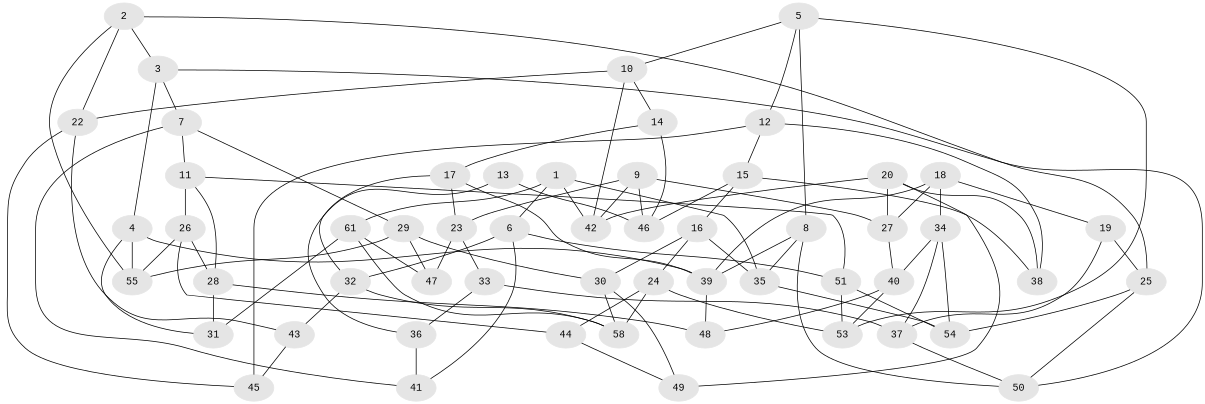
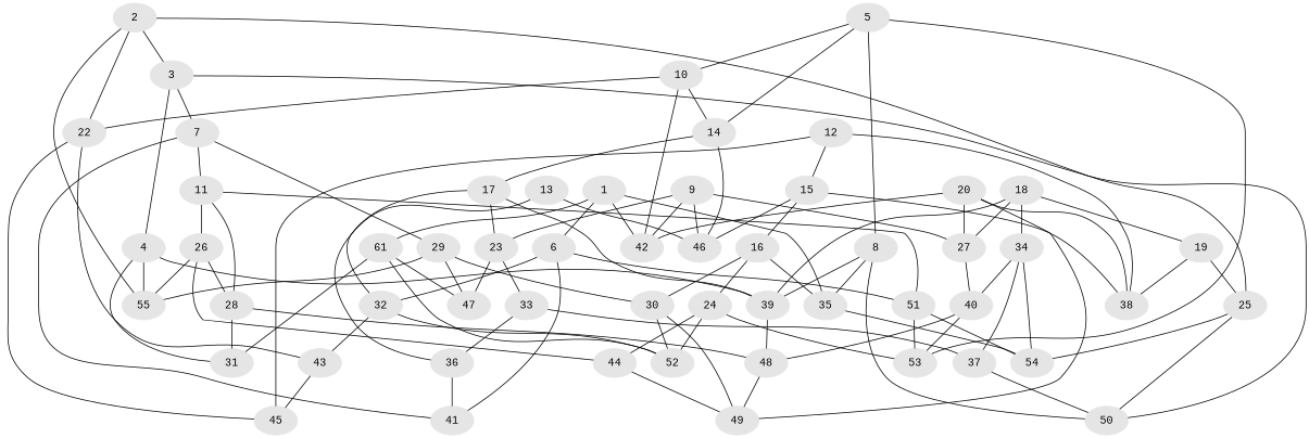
  graph {
    fontname="Liberation Mono"
    node [color=gray90 fontname="Liberation Mono" style=filled]
    edge [fontname="Liberation Mono"]
    1
    6
    n3 [label=61]
    35
    42
    32
    41
    51
    31
    47
-   52 [label=58]
+   52
    54
    2
    3
    22
    25
    55
    4
    7
    50
    43
    45
    39
    11
    29
    48
    5
    8
    10
    14
    53
    46
    17
    26
    28
    30
    9
    23
    27
    33
    40
    44
    12
    15
    38
    16
    13
    36
    19
    24
    49
    37
    18
    34
    20
    1 -- 6
    1 -- n3
    1 -- 35
    1 -- 42
    6 -- 32
    6 -- 41
    6 -- 51
    n3 -- 31
    n3 -- 47
    n3 -- 52
    35 -- 54
    32 -- 52
    32 -- 43
    51 -- 54
    51 -- 53
    2 -- 3
    2 -- 22
    2 -- 25
    2 -- 55
    3 -- 4
    3 -- 7
    3 -- 50
    22 -- 43
    22 -- 45
    25 -- 54
    25 -- 50
    4 -- 31
    4 -- 55
    4 -- 39
    7 -- 41
    7 -- 11
    7 -- 29
    43 -- 45
    39 -- 48
    11 -- 51
    11 -- 26
    11 -- 28
    29 -- 47
    29 -- 55
    29 -- 30
+   48 -- 49
    5 -- 8
    5 -- 10
-   5 -- 12
+   5 -- 14
    5 -- 53
    8 -- 35
    8 -- 50
    8 -- 39
    10 -- 42
    10 -- 22
    10 -- 14
    14 -- 46
    14 -- 17
    17 -- 32
    17 -- 39
    17 -- 23
    26 -- 55
    26 -- 28
    26 -- 44
    28 -- 31
    28 -- 48
    30 -- 52
    30 -- 49
    9 -- 42
    9 -- 46
    9 -- 23
    9 -- 27
    23 -- 47
    23 -- 33
    27 -- 40
    33 -- 36
    33 -- 37
    40 -- 48
    40 -- 53
    44 -- 49
    12 -- 45
    12 -- 15
    12 -- 38
    15 -- 46
    15 -- 38
    15 -- 16
    16 -- 35
    16 -- 30
    16 -- 24
    13 -- 46
    13 -- 36
    36 -- 41
    19 -- 25
-   19 -- 37
+   19 -- 38
    24 -- 52
    24 -- 53
    24 -- 44
    37 -- 50
    18 -- 39
    18 -- 27
    18 -- 19
    18 -- 34
    34 -- 54
    34 -- 40
    34 -- 37
    20 -- 42
    20 -- 27
    20 -- 38
    20 -- 49
  }
